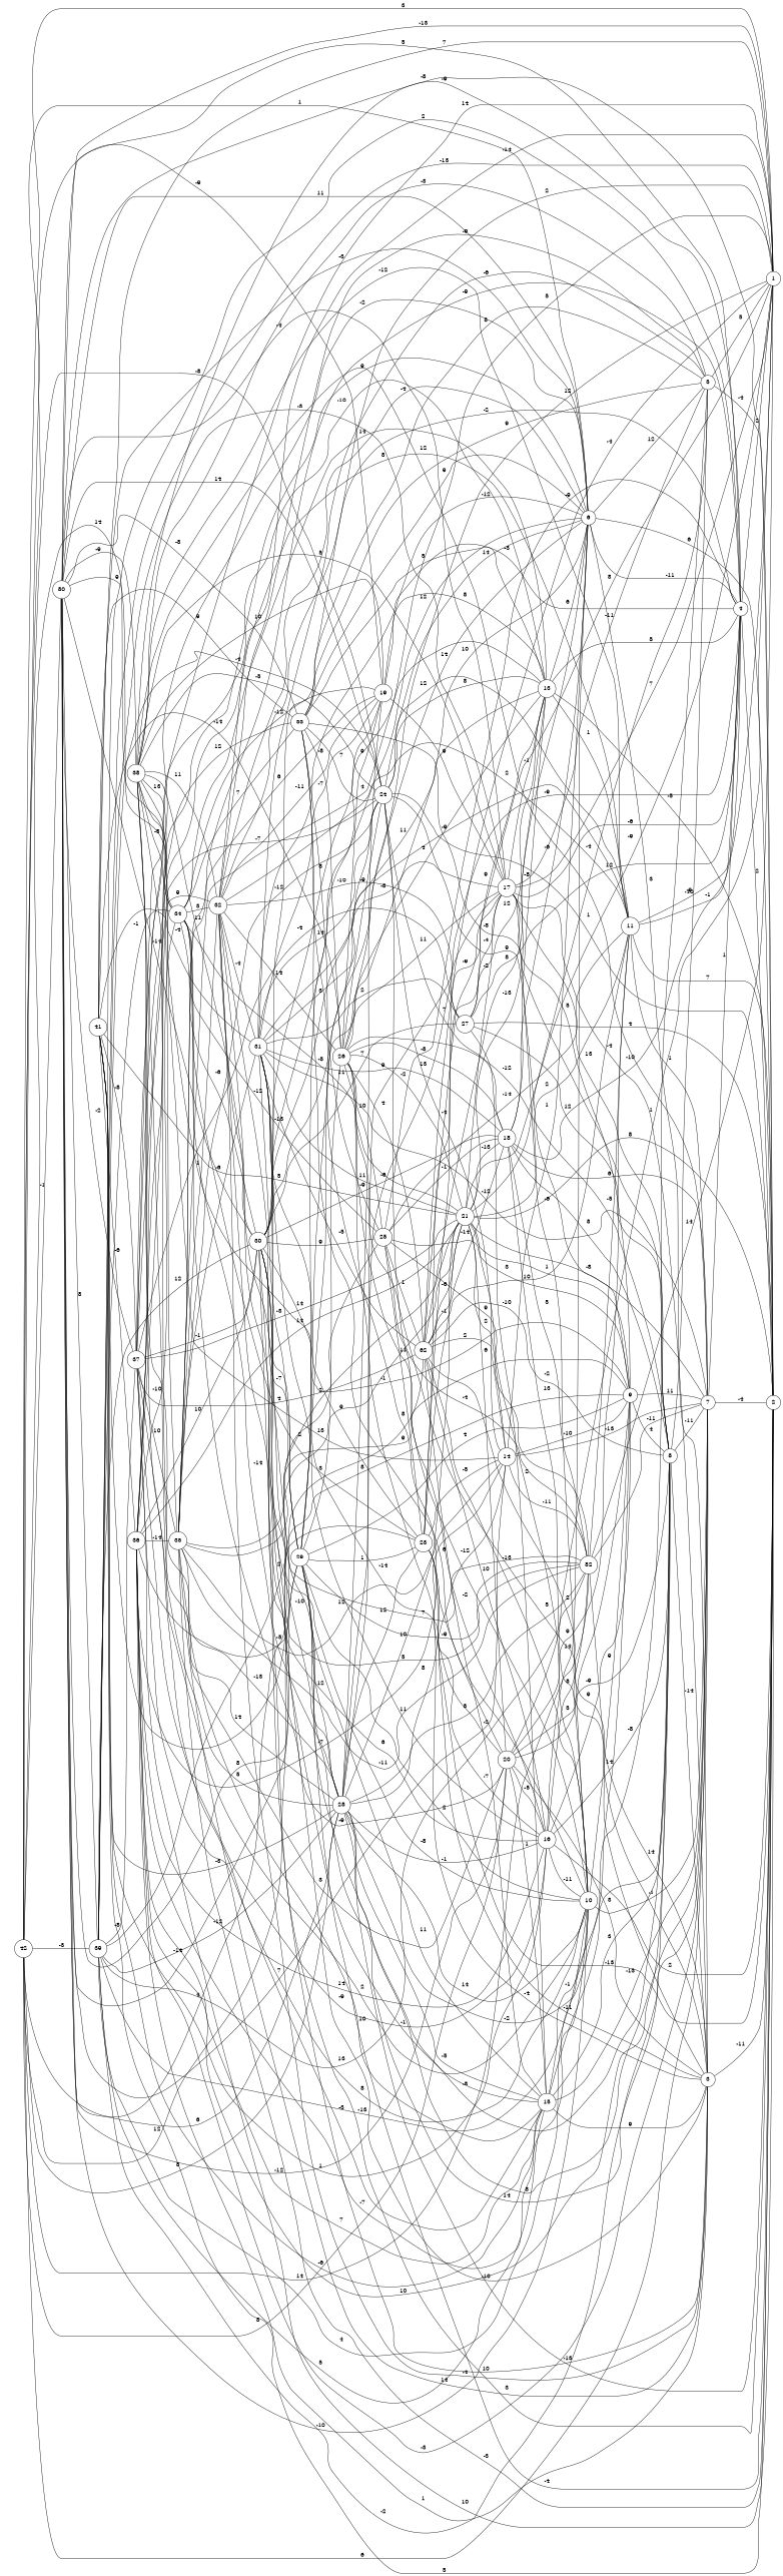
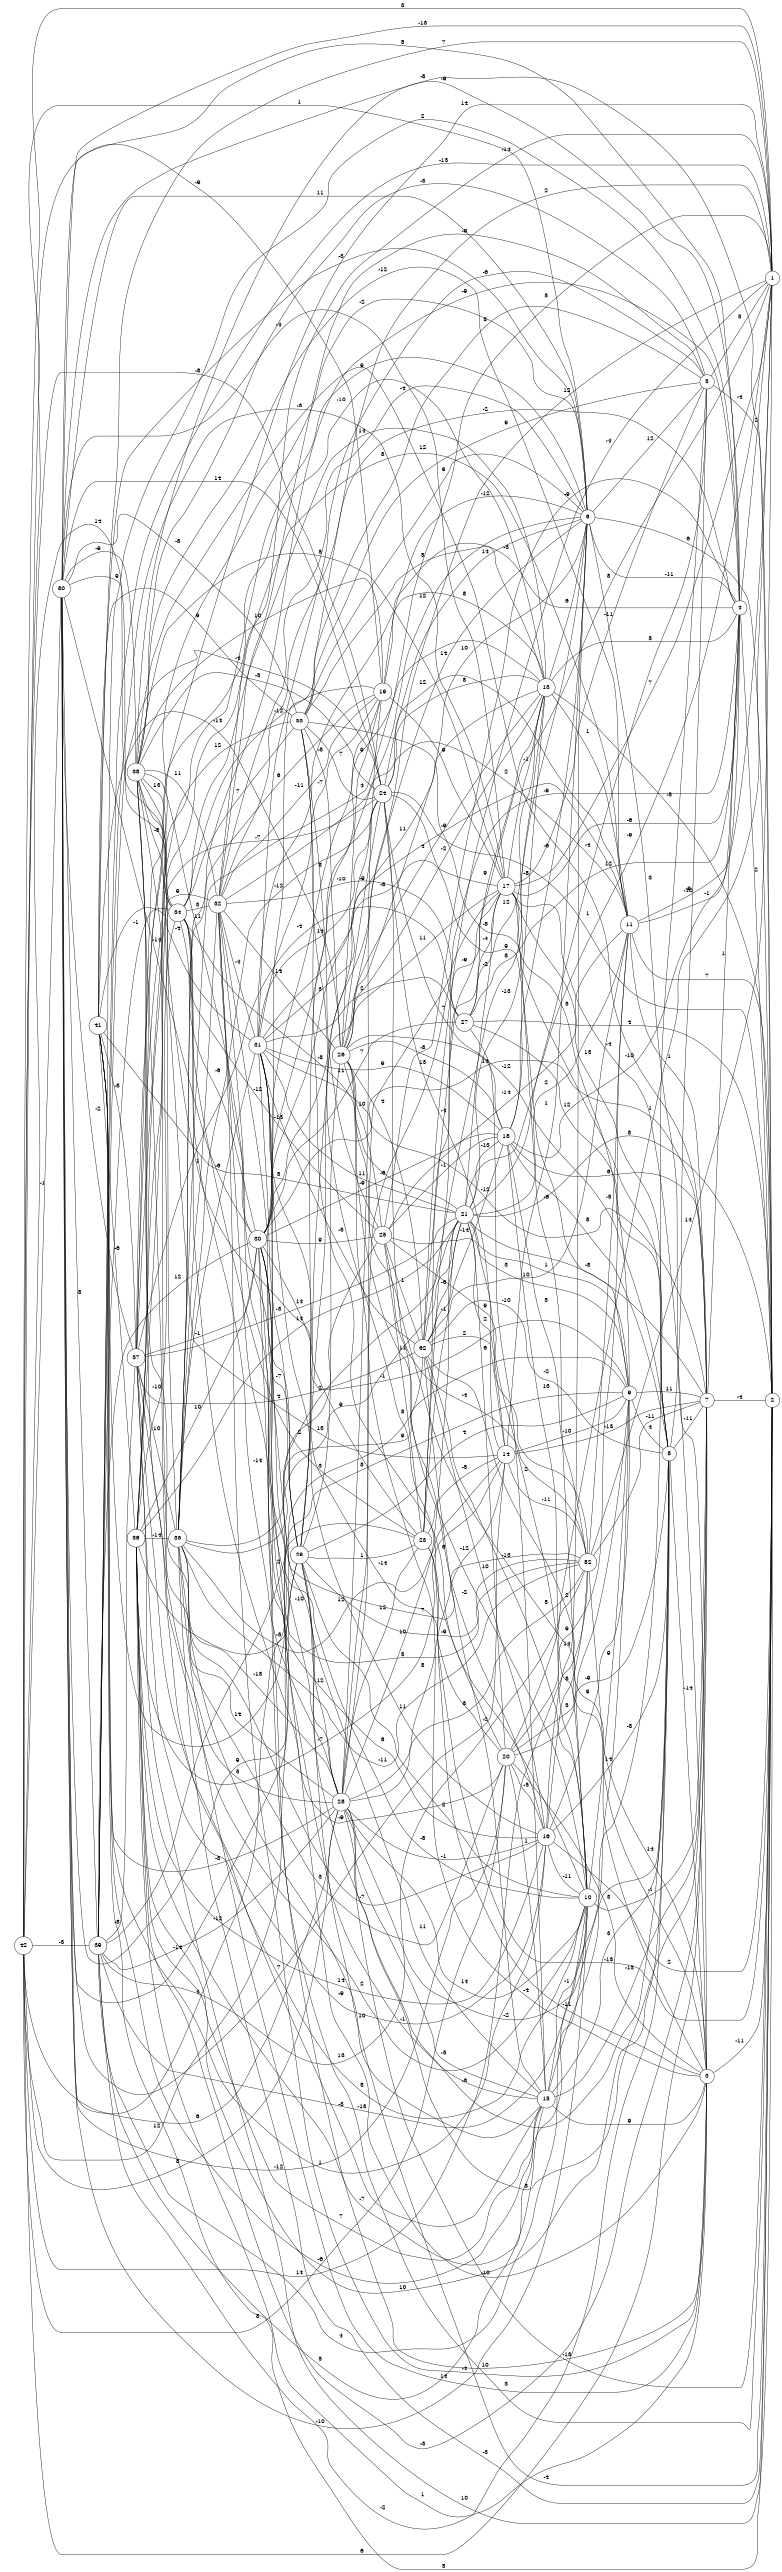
  graph {
    fontname="Helvetica,Arial,sans-serif"
    rankdir=LR
    node [shape=circle]
    42
    1
    6
    7
    n5 [label=82]
    19
    20
    24
    25
    28
    29
    34
    39
    n14 [label=80]
    2
    4
    5
    3
    11
    17
    13
    9
    15
    16
    8
    14
    18
    23
    n29 [label=62]
    21
    10
    26
    33
    30
    32
    37
    38
    27
    31
    35
    41
    36
    42 -- 1 [label=3]
    42 -- 6 [label=1]
    42 -- 7 [label=6]
    42 -- n5 [label=14]
    42 -- 19 [label=-9]
    42 -- 20 [label=8]
    42 -- 24 [label=-8]
    42 -- 25 [label=4]
    42 -- 28 [label=8]
    42 -- 29 [label=12]
    42 -- 34 [label=14]
    42 -- 39 [label=-3]
    42 -- n14 [label=-1]
    6 -- 2 [label=6]
    6 -- 4 [label=-11]
    6 -- 5 [label=12]
    6 -- 3 [label=3]
    7 -- 2 [label=-4]
    7 -- 4 [label=1]
    n5 -- 1 [label=14]
    n5 -- 7 [label=-11]
    n5 -- 3 [label=14]
    n5 -- 11 [label=-5]
    19 -- 6 [label=-12]
    19 -- 17 [label=9]
    19 -- 13 [label=8]
    20 -- 1 [label=1]
    20 -- 3 [label=3]
    20 -- 11 [label=9]
    20 -- 9 [label=5]
    20 -- 15 [label=1]
    20 -- 16 [label=-5]
    20 -- 8 [label=-9]
    24 -- 6 [label=14]
    24 -- 2 [label=1]
    24 -- 3 [label=5]
    24 -- 11 [label=2]
    24 -- 13 [label=8]
    24 -- 9 [label=9]
    24 -- 14 [label=-4]
    24 -- 18 [label=7]
    25 -- n5 [label=9]
    25 -- 4 [label=-9]
    25 -- 11 [label=-14]
    25 -- 9 [label=3]
    25 -- 16 [label=-2]
    25 -- 18 [label=-1]
    25 -- 23 [label=11]
    25 -- n29 [label=1]
    28 -- 7 [label=8]
    28 -- n5 [label=8]
    28 -- 19 [label=-9]
    28 -- 2 [label=-13]
    28 -- 4 [label=-9]
    28 -- 17 [label=13]
    28 -- 15 [label=-5]
    28 -- 16 [label=-1]
    28 -- 8 [label=-2]
    28 -- 14 [label=8]
    28 -- 23 [label=12]
    28 -- 21 [label=10]
    28 -- 10 [label=14]
    29 -- 1 [label=5]
    29 -- 6 [label=14]
    29 -- n5 [label=-9]
    29 -- 28 [label=12]
    29 -- 2 [label=-4]
    29 -- 13 [label=4]
    29 -- 9 [label=4]
    29 -- 15 [label=11]
    29 -- 23 [label=1]
    29 -- 10 [label=2]
    29 -- 26 [label=3]
    34 -- 19 [label=-12]
    34 -- 20 [label=-9]
    34 -- 25 [label=-13]
    34 -- 28 [label=-14]
    34 -- 13 [label=14]
    34 -- 23 [label=2]
    34 -- 21 [label=-8]
    34 -- 33 [label=7]
    34 -- 30 [label=-6]
    34 -- 32 [label=3]
    39 -- 1 [label=-13]
    39 -- n5 [label=13]
    39 -- 24 [label=-4]
    39 -- 28 [label=-12]
    39 -- 34 [label=-1]
    39 -- 4 [label=2]
    39 -- 17 [label=-3]
    39 -- 9 [label=-13]
    39 -- 15 [label=5]
    39 -- 8 [label=-2]
    39 -- 21 [label=2]
    39 -- 10 [label=4]
    39 -- 30 [label=12]
    39 -- 37 [label=-8]
    n14 -- 1 [label=-13]
    n14 -- 6 [label=11]
    n14 -- 20 [label=-12]
    n14 -- 24 [label=14]
    n14 -- 28 [label=6]
    n14 -- 29 [label=-14]
    n14 -- 34 [label=9]
    n14 -- 39 [label=8]
    n14 -- 2 [label=-8]
    n14 -- 4 [label=5]
    n14 -- 17 [label=-4]
    n14 -- 14 [label=7]
-   n14 -- 23 [label=8]
+   n14 -- 23 [label=9]
    n14 -- 10 [label=-10]
    n14 -- 33 [label=-8]
    n14 -- 30 [label=-14]
    n14 -- 37 [label=-2]
    n14 -- 38 [label=-9]
    4 -- 1 [label=2]
    4 -- 2 [label=2]
    5 -- 1 [label=5]
    5 -- 2 [label=-4]
    3 -- 2 [label=-11]
    11 -- 1 [label=-1]
    11 -- 7 [label=1]
    11 -- 2 [label=7]
    11 -- 4 [label=-10]
    17 -- 1 [label=7]
    17 -- 4 [label=-6]
    17 -- 5 [label=-11]
    17 -- 3 [label=-4]
    17 -- 13 [label=-1]
    17 -- 9 [label=5]
    17 -- 8 [label=13]
    17 -- 10 [label=-6]
    13 -- 6 [label=6]
    13 -- 2 [label=-5]
    13 -- 4 [label=5]
    13 -- 11 [label=1]
    9 -- 7 [label=11]
    9 -- 8 [label=4]
    15 -- 7 [label=-13]
    15 -- 5 [label=-8]
    15 -- 3 [label=9]
    15 -- 8 [label=3]
    15 -- 10 [label=-1]
    16 -- 6 [label=14]
    16 -- n5 [label=8]
    16 -- 2 [label=2]
    16 -- 9 [label=9]
    16 -- 8 [label=14]
    16 -- 10 [label=-11]
    8 -- 7 [label=-11]
    8 -- 5 [label=-9]
    8 -- 3 [label=-14]
    14 -- 6 [label=1]
    14 -- 7 [label=-13]
    14 -- n5 [label=-11]
    14 -- 9 [label=-10]
    18 -- 6 [label=-6]
    18 -- 7 [label=6]
    18 -- n5 [label=5]
    18 -- 4 [label=-10]
    18 -- 13 [label=-8]
    18 -- 8 [label=8]
    18 -- 10 [label=13]
    23 -- 1 [label=8]
    23 -- 2 [label=-13]
    23 -- 3 [label=-11]
    23 -- 13 [label=9]
    23 -- 14 [label=-5]
    23 -- 21 [label=-1]
    n29 -- 1 [label=-4]
    n29 -- 6 [label=8]
    n29 -- 3 [label=2]
    n29 -- 11 [label=10]
    n29 -- 17 [label=-9]
    n29 -- 15 [label=-2]
    n29 -- 16 [label=10]
    n29 -- 8 [label=-2]
    n29 -- 14 [label=2]
    n29 -- 18 [label=-14]
    n29 -- 21 [label=-6]
    n29 -- 10 [label=-13]
    21 -- 1 [label=-9]
    21 -- 7 [label=-8]
    21 -- 20 [label=6]
    21 -- 2 [label=8]
    21 -- 5 [label=-4]
    21 -- 11 [label=2]
    21 -- 17 [label=-2]
    21 -- 13 [label=-13]
    21 -- 9 [label=1]
    21 -- 14 [label=2]
    21 -- 18 [label=-13]
    21 -- 10 [label=2]
    10 -- 7 [label=-1]
    10 -- 9 [label=9]
    26 -- 1 [label=12]
    26 -- 6 [label=10]
    26 -- n5 [label=-4]
    26 -- 19 [label=9]
    26 -- 24 [label=-9]
    26 -- 25 [label=10]
    26 -- 3 [label=-4]
    26 -- 17 [label=11]
    26 -- 8 [label=-12]
    26 -- 18 [label=-8]
    26 -- n29 [label=4]
-   26 -- 21 [label=-2]
+   26 -- 13 [label=-2]
    26 -- 10 [label=-12]
    33 -- 1 [label=2]
    33 -- 6 [label=9]
    33 -- 20 [label=8]
    33 -- 24 [label=7]
    33 -- 25 [label=11]
    33 -- 5 [label=9]
    33 -- 13 [label=5]
    33 -- 8 [label=-8]
    33 -- 10 [label=6]
    33 -- 26 [label=-8]
    30 -- 6 [label=12]
-   29 -- 7 [label=14]
+   30 -- 7 [label=14]
    30 -- n5 [label=7]
    30 -- 19 [label=8]
    30 -- 24 [label=3]
    30 -- 25 [label=9]
    30 -- 28 [label=-10]
    30 -- 29 [label=-7]
    30 -- 5 [label=8]
    30 -- 3 [label=10]
    30 -- 13 [label=11]
    30 -- 15 [label=-1]
    30 -- 18 [label=-6]
    30 -- 23 [label=9]
    30 -- 10 [label=-8]
    30 -- 27 [label=7]
    32 -- 1 [label=-14]
    32 -- 6 [label=-4]
    32 -- n5 [label=5]
    32 -- 19 [label=-11]
    32 -- 29 [label=-12]
    32 -- 2 [label=3]
    32 -- 4 [label=-2]
    32 -- 5 [label=-9]
    32 -- 3 [label=-4]
    32 -- 11 [label=12]
    32 -- 16 [label=6]
    32 -- 26 [label=14]
    32 -- 27 [label=-10]
    32 -- 31 [label=-4]
    37 -- 6 [label=-2]
    37 -- 28 [label=5]
    37 -- 2 [label=10]
    37 -- 13 [label=-10]
    37 -- 16 [label=-9]
    37 -- n29 [label=4]
    37 -- 21 [label=14]
    37 -- 10 [label=8]
    37 -- 33 [label=12]
    37 -- 30 [label=-1]
    37 -- 32 [label=9]
    37 -- 27 [label=-4]
    37 -- 35 [label=10]
    38 -- 7 [label=12]
    38 -- 19 [label=10]
    38 -- 20 [label=3]
    38 -- 24 [label=-5]
    38 -- 28 [label=14]
    38 -- 34 [label=13]
    38 -- 4 [label=-9]
    38 -- 5 [label=-3]
    38 -- 11 [label=-12]
    38 -- 17 [label=5]
    38 -- 9 [label=-1]
    38 -- 15 [label=-3]
    38 -- 14 [label=13]
    38 -- 10 [label=2]
    38 -- 30 [label=11]
    38 -- 32 [label=11]
    38 -- 35 [label=-5]
    27 -- 2 [label=4]
    27 -- 4 [label=12]
    27 -- 17 [label=-4]
    27 -- 13 [label=12]
    27 -- 15 [label=-10]
    27 -- 8 [label=12]
    31 -- 7 [label=-12]
    31 -- 19 [label=-7]
    31 -- 20 [label=-14]
    31 -- 24 [label=14]
    31 -- 29 [label=-3]
    31 -- 4 [label=-3]
    31 -- 5 [label=-6]
    31 -- 3 [label=-10]
    31 -- 11 [label=-9]
    31 -- 17 [label=-8]
    31 -- 16 [label=11]
    31 -- 8 [label=-8]
    31 -- 18 [label=9]
    31 -- n29 [label=-5]
    31 -- 21 [label=11]
    31 -- 27 [label=2]
    35 -- n5 [label=-11]
    35 -- 19 [label=6]
    35 -- 24 [label=-12]
    35 -- 28 [label=-13]
    35 -- 2 [label=-3]
    35 -- 4 [label=-9]
    35 -- 3 [label=14]
    35 -- 13 [label=4]
    35 -- 9 [label=9]
    35 -- 15 [label=10]
-   23 -- 16 [label=-7]
+   35 -- 16 [label=-7]
    35 -- 14 [label=12]
    35 -- 21 [label=2]
    35 -- 32 [label=1]
    35 -- 31 [label=-6]
    41 -- 1 [label=7]
    41 -- 6 [label=-3]
    41 -- 28 [label=-3]
    41 -- 2 [label=5]
    41 -- 9 [label=8]
    41 -- 15 [label=-6]
    41 -- 16 [label=1]
    41 -- 21 [label=5]
    41 -- 26 [label=-14]
    41 -- 33 [label=9]
    41 -- 37 [label=-8]
    41 -- 31 [label=-4]
    41 -- 36 [label=-6]
    36 -- 1 [label=14]
    36 -- 6 [label=9]
    36 -- 7 [label=-3]
    36 -- 24 [label=-7]
    36 -- 34 [label=-10]
    36 -- 3 [label=1]
    36 -- 11 [label=8]
    36 -- 15 [label=7]
    36 -- 16 [label=14]
    36 -- 8 [label=10]
    36 -- 14 [label=-7]
    36 -- n29 [label=-5]
    36 -- 21 [label=14]
    36 -- 10 [label=-7]
    36 -- 30 [label=10]
    36 -- 35 [label=-14]
  }
